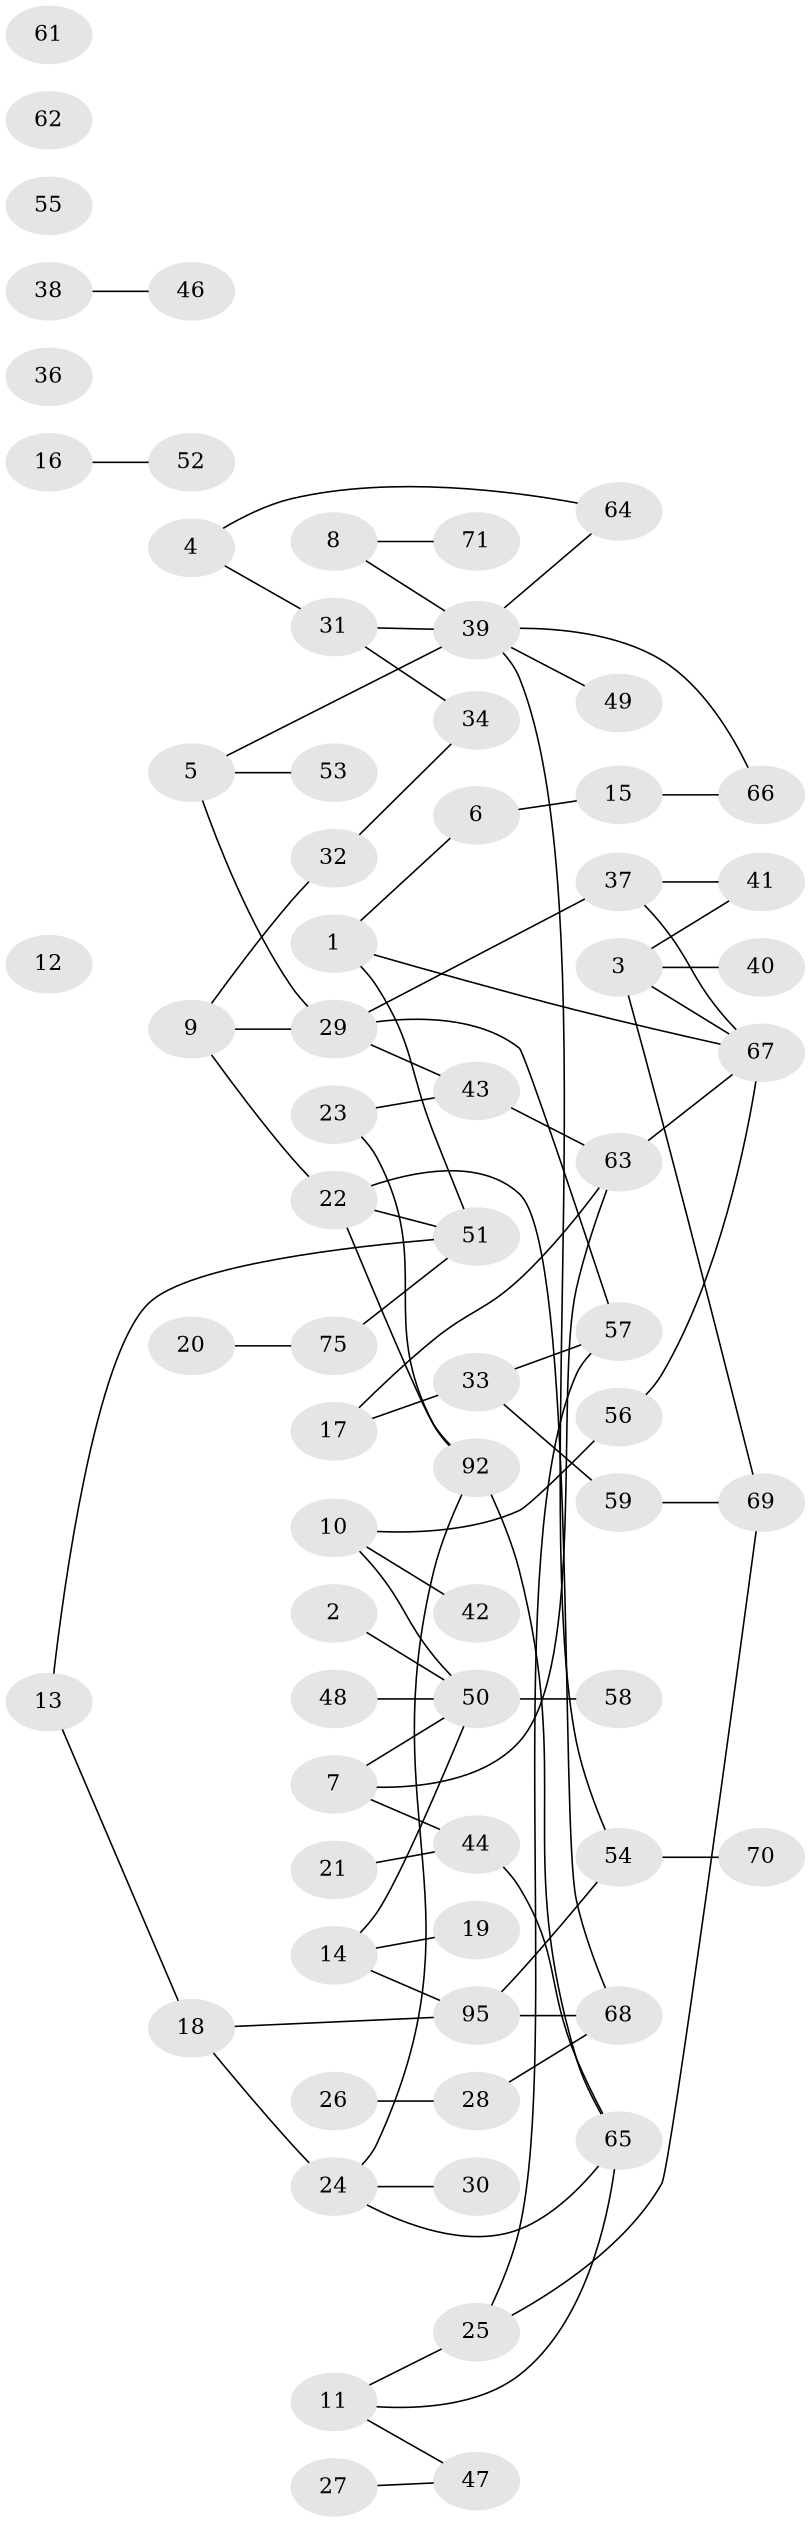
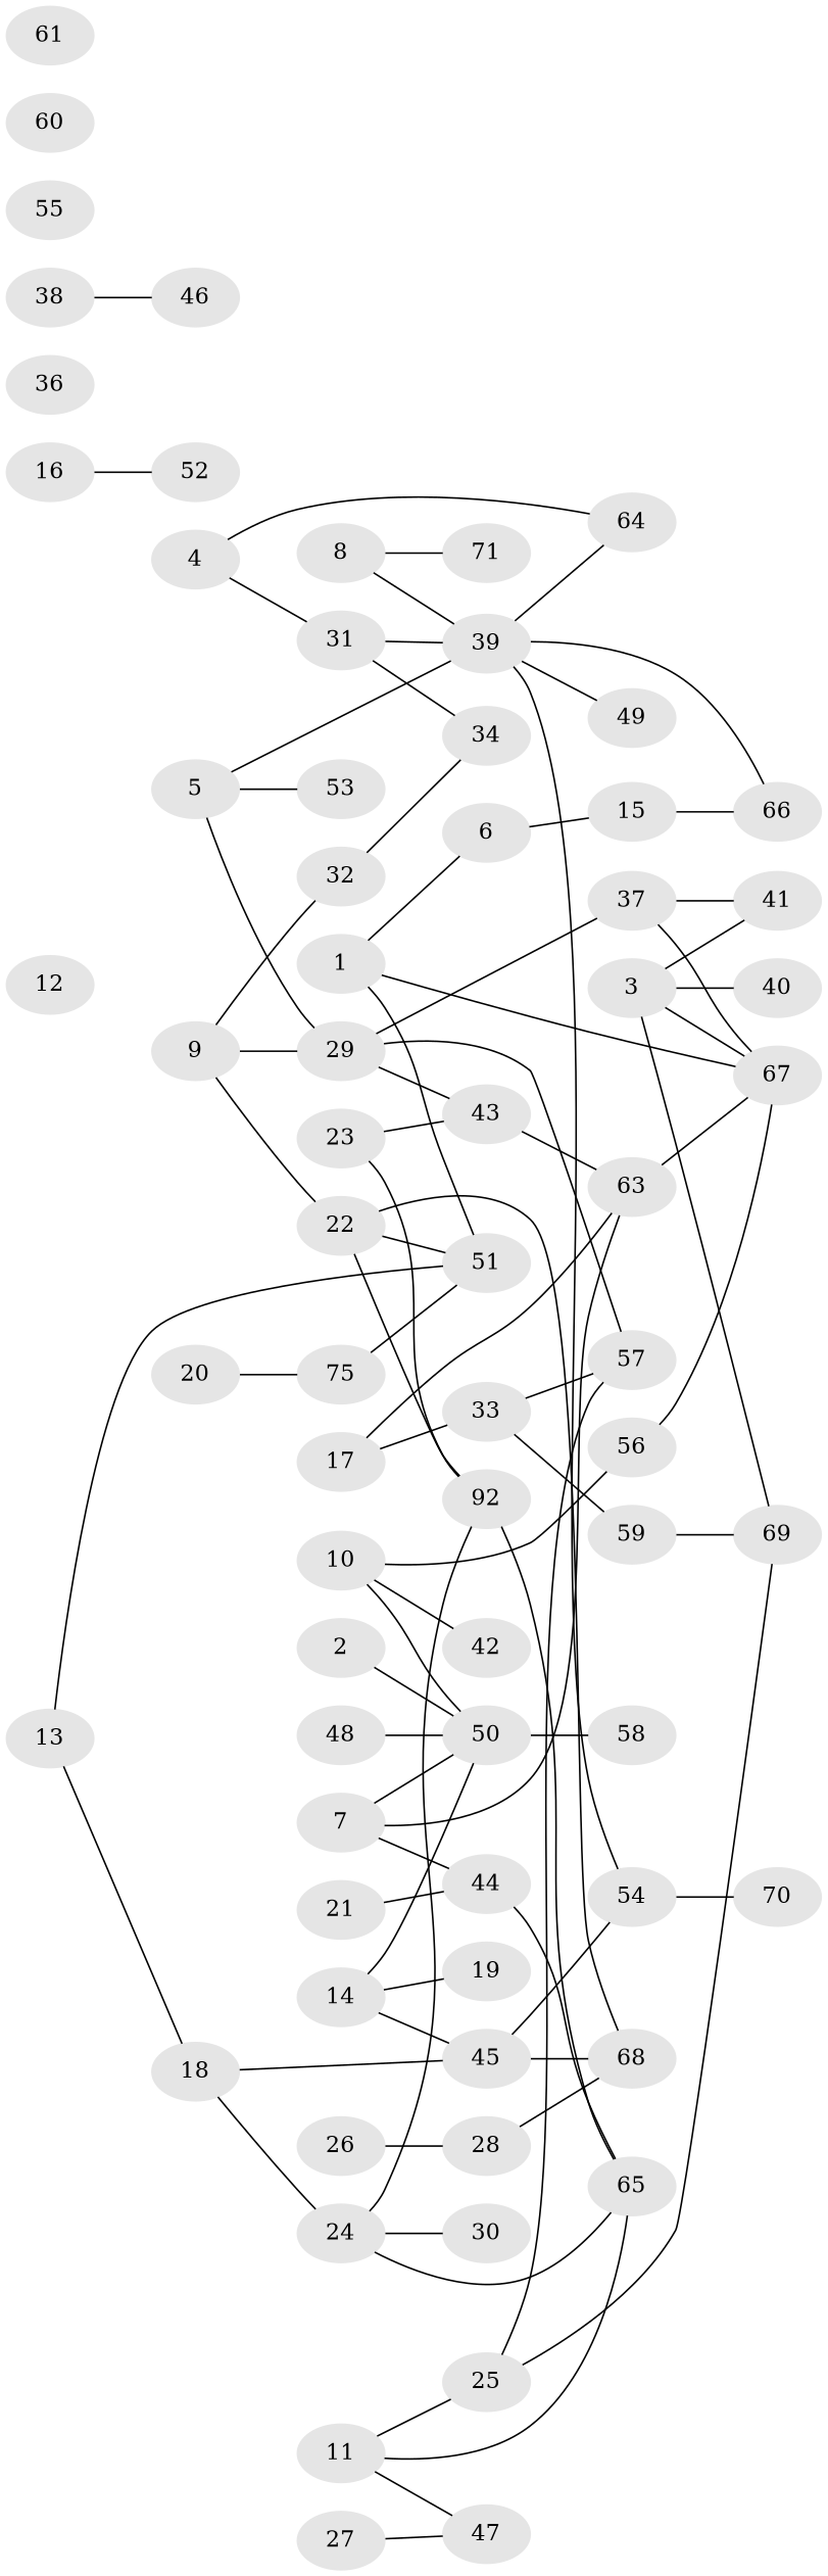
  graph {
    rankdir=LR
    node [color=gray90 style=filled]
    1
    6
    51
    67
    15
    2
    50
    58
    3
    40
    41
    69
    4
    31
    64
    39
    34
    5
    29
    53
    43
    57
    37
    66
    49
    54
    7
    44
    63
    65
    8
    71
    9
    22
    32
    n36 [label=92]
    68
    10
    42
    56
    11
    25
    47
    12
    13
    18
-   45 [label=95]
+   45
    24
    14
    19
    16
    52
    17
    33
    59
    30
    n57 [label=75]
    20
    21
    23
    26
    28
    27
    36
    38
    46
    70
    48
    55
-   60 [label=62]
+   60
    61
    1 -- 6
    1 -- 51
    1 -- 67
    6 -- 15
    15 -- 66
    2 -- 50
    50 -- 58
    3 -- 67
    3 -- 40
    3 -- 41
    3 -- 69
    4 -- 31
    4 -- 64
    31 -- 39
    31 -- 34
    39 -- 64
    39 -- 66
    39 -- 49
    39 -- 54
    5 -- 39
    5 -- 29
    5 -- 53
    29 -- 43
    29 -- 57
    29 -- 37
    43 -- 63
    37 -- 67
    37 -- 41
    54 -- 70
    7 -- 50
    7 -- 44
    7 -- 63
    44 -- 65
    63 -- 67
    8 -- 39
    8 -- 71
    9 -- 29
    9 -- 22
    9 -- 32
    22 -- 51
    22 -- n36
    22 -- 68
    32 -- 34
    n36 -- 65
    10 -- 50
    10 -- 42
    10 -- 56
    56 -- 67
    11 -- 65
    11 -- 25
    11 -- 47
    25 -- 69
    25 -- 57
    13 -- 51
    13 -- 18
    18 -- 45
    18 -- 24
    45 -- 54
    45 -- 68
    24 -- 65
    24 -- n36
    24 -- 30
    14 -- 50
    14 -- 45
    14 -- 19
    16 -- 52
    17 -- 63
    17 -- 33
    33 -- 57
    33 -- 59
    59 -- 69
    n57 -- 51
    20 -- n57
    21 -- 44
    23 -- 43
    23 -- n36
    26 -- 28
    28 -- 68
    27 -- 47
    38 -- 46
    48 -- 50
  }
